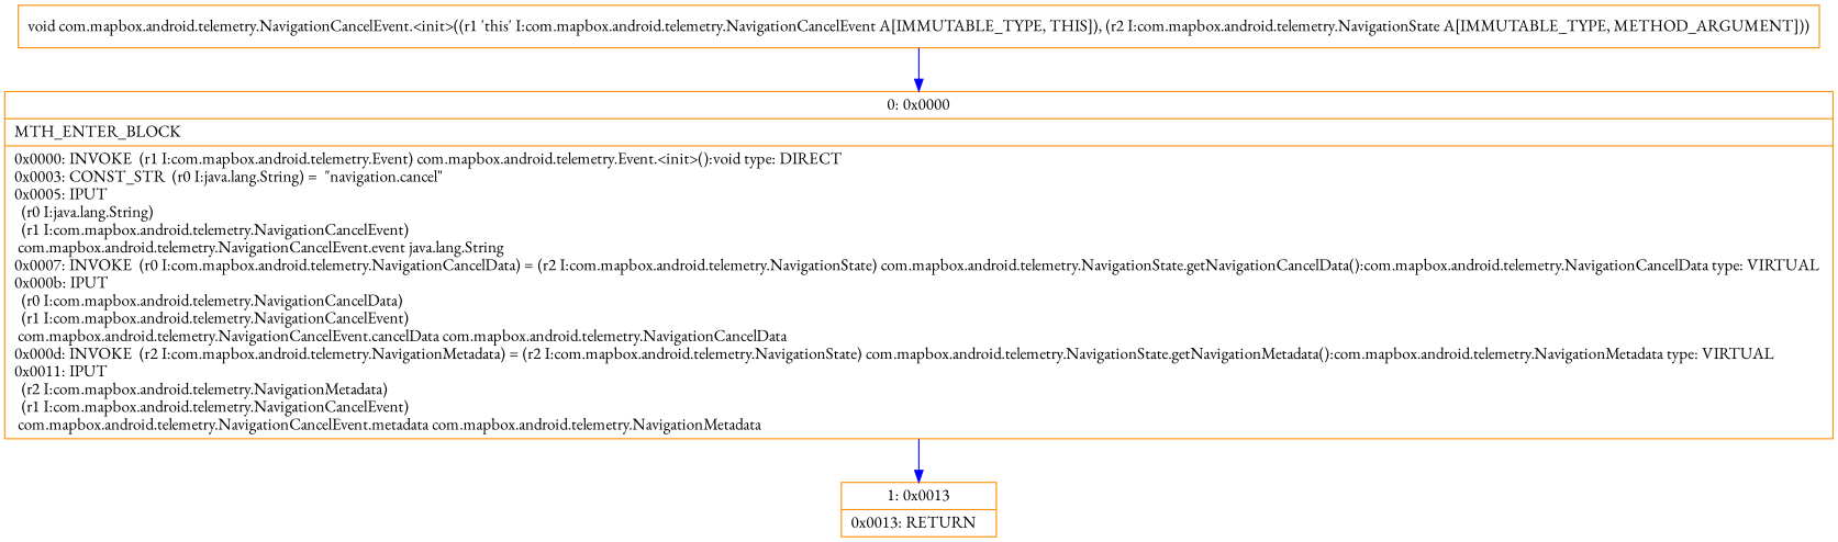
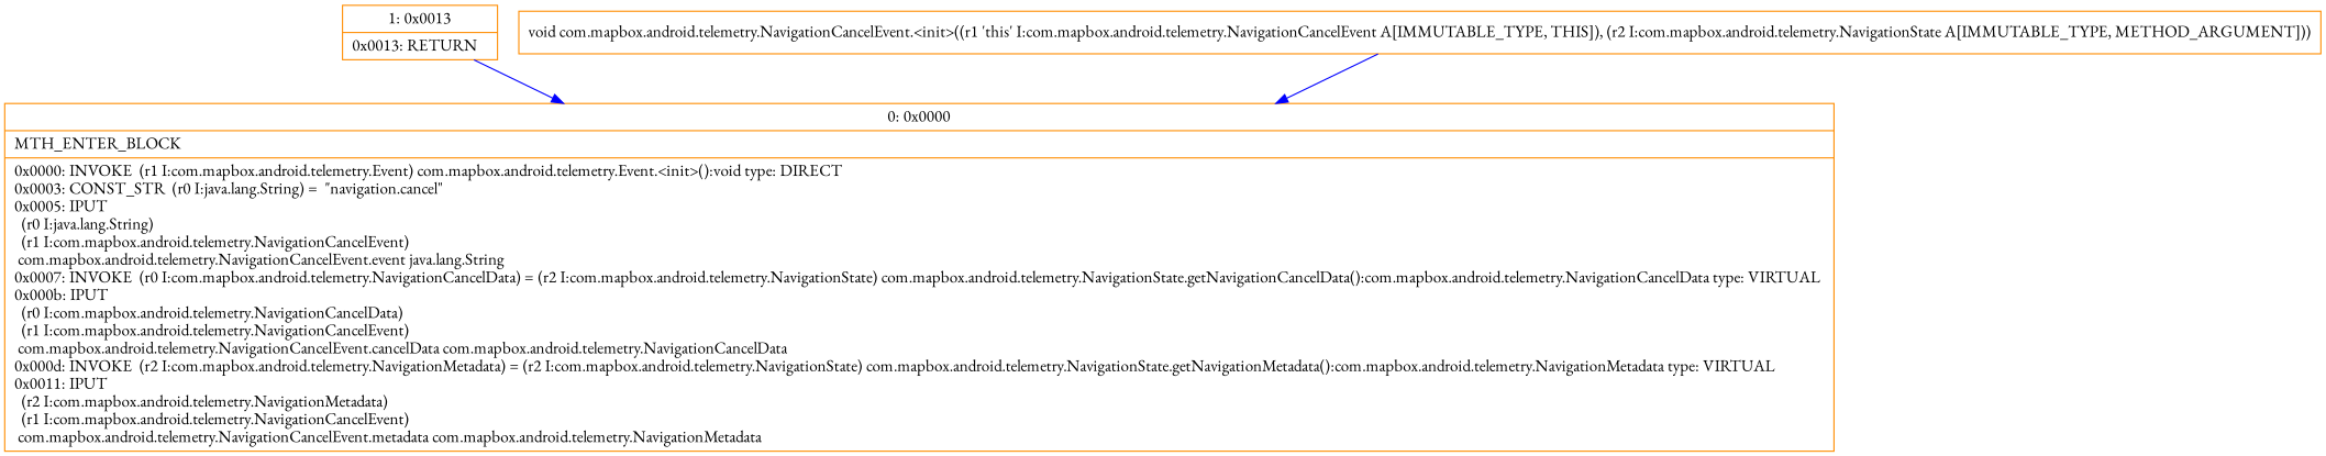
  digraph {
    fontname="EB Garamond"
    node [shape=record color=darkorange fontname="EB Garamond"]
    edge [color=blue fontname="EB Garamond"]
    n1 [label="{0\:\ 0x0000|MTH_ENTER_BLOCK\l|0x0000: INVOKE  (r1 I:com.mapbox.android.telemetry.Event) com.mapbox.android.telemetry.Event.\<init\>():void type: DIRECT \l0x0003: CONST_STR  (r0 I:java.lang.String) =  \"navigation.cancel\" \l0x0005: IPUT  \l  (r0 I:java.lang.String)\l  (r1 I:com.mapbox.android.telemetry.NavigationCancelEvent)\l com.mapbox.android.telemetry.NavigationCancelEvent.event java.lang.String \l0x0007: INVOKE  (r0 I:com.mapbox.android.telemetry.NavigationCancelData) = (r2 I:com.mapbox.android.telemetry.NavigationState) com.mapbox.android.telemetry.NavigationState.getNavigationCancelData():com.mapbox.android.telemetry.NavigationCancelData type: VIRTUAL \l0x000b: IPUT  \l  (r0 I:com.mapbox.android.telemetry.NavigationCancelData)\l  (r1 I:com.mapbox.android.telemetry.NavigationCancelEvent)\l com.mapbox.android.telemetry.NavigationCancelEvent.cancelData com.mapbox.android.telemetry.NavigationCancelData \l0x000d: INVOKE  (r2 I:com.mapbox.android.telemetry.NavigationMetadata) = (r2 I:com.mapbox.android.telemetry.NavigationState) com.mapbox.android.telemetry.NavigationState.getNavigationMetadata():com.mapbox.android.telemetry.NavigationMetadata type: VIRTUAL \l0x0011: IPUT  \l  (r2 I:com.mapbox.android.telemetry.NavigationMetadata)\l  (r1 I:com.mapbox.android.telemetry.NavigationCancelEvent)\l com.mapbox.android.telemetry.NavigationCancelEvent.metadata com.mapbox.android.telemetry.NavigationMetadata \l}"]
    n2 [label="{1\:\ 0x0013|0x0013: RETURN   \l}"]
    n3 [label="{void com.mapbox.android.telemetry.NavigationCancelEvent.\<init\>((r1 'this' I:com.mapbox.android.telemetry.NavigationCancelEvent A[IMMUTABLE_TYPE, THIS]), (r2 I:com.mapbox.android.telemetry.NavigationState A[IMMUTABLE_TYPE, METHOD_ARGUMENT])) }"]
-   n1 -> n2
+   n2 -> n1
    n3 -> n1
  }
